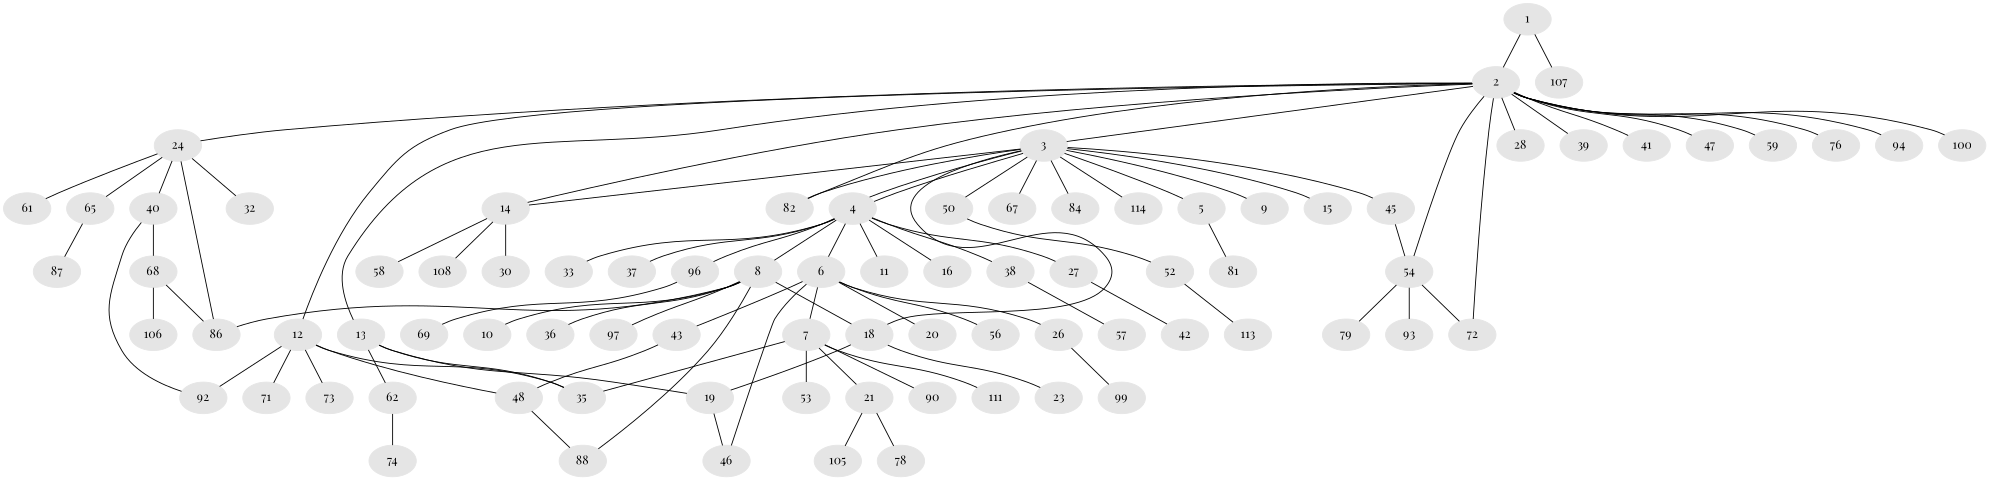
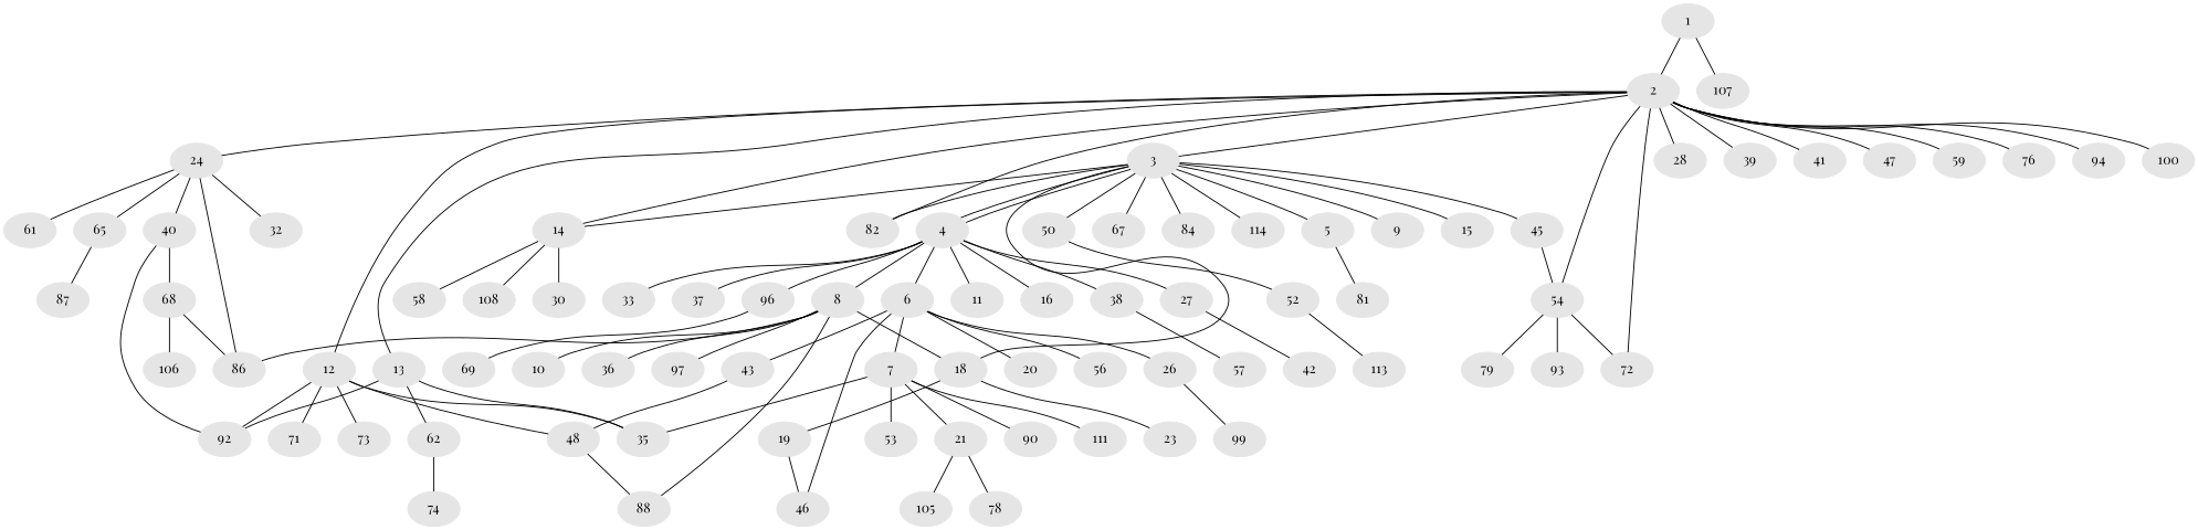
  graph {
    fontname="Playfair Display"
    node [color=gray90 fontname="Playfair Display" style=filled]
    edge [fontname="Playfair Display"]
    1 [super="+102"]
    2 [super="+34"]
    107
    3 [super="+44"]
    12 [super="+22"]
    13
    14 [super="+112"]
    24 [super="+60"]
    28
    39
    41
    47
    54 [super="+75"]
    59
    72 [super="+83"]
    76
    82 [super="+91"]
    94
    100
    4 [super="+49"]
    5
    9 [super="+17"]
    15
    18 [super="+101"]
    45
    50
    67
    84
    114
    35 [super="+77"]
    48
    71
    73
    92 [super="+109"]
    19 [super="+70"]
    62
    30 [super="+95"]
    58
    108
    86 [super="+89"]
    32 [super="+110"]
    40 [super="+104"]
    61
    65 [super="+85"]
    79
    93
    6 [super="+55"]
    8 [super="+63"]
    11
    16
    27
    33
    37
    38 [super="+51"]
    96
    81
    23
    52 [super="+64"]
    7 [super="+25"]
    20
    26 [super="+29"]
    43 [super="+103"]
    46
    56
    10
    36
    88 [super="+98"]
    97
    42 [super="+66"]
    57
    69
    21 [super="+31"]
    53
    90
    111
    99
    78
    105
    74
    68 [super="+80"]
    87
    106
    113
    1 -- 2
    1 -- 107
    2 -- 3
    2 -- 12
    2 -- 13
    2 -- 14
    2 -- 24
    2 -- 28
    2 -- 39
    2 -- 41
    2 -- 47
    2 -- 54
    2 -- 59
    2 -- 72
    2 -- 76
    2 -- 82
    2 -- 94
    2 -- 100
    3 -- 14
    3 -- 82
    3 -- 4
    3 -- 4
    3 -- 5
    3 -- 9
    3 -- 15
    3 -- 18
    3 -- 45
    3 -- 50
    3 -- 67
    3 -- 84
    3 -- 114
    12 -- 35
    12 -- 48
    12 -- 71
    12 -- 73
    12 -- 92
    13 -- 35
-   13 -- 19
+   13 -- 92
    13 -- 62
    14 -- 30
    14 -- 58
    14 -- 108
    24 -- 86
    24 -- 32
    24 -- 40
    24 -- 61
    24 -- 65
    54 -- 72
    54 -- 79
    54 -- 93
    4 -- 6
    4 -- 8
    4 -- 11
    4 -- 16
    4 -- 27
    4 -- 33
    4 -- 37
    4 -- 38
    4 -- 96
    5 -- 81
    18 -- 19
    18 -- 23
    45 -- 54
    50 -- 52
    48 -- 88
    19 -- 46
    62 -- 74
    40 -- 92
    40 -- 68
    65 -- 87
    6 -- 7
    6 -- 20
    6 -- 26
    6 -- 43
    6 -- 46
    6 -- 56
    8 -- 18
    8 -- 86
    8 -- 10
    8 -- 36
    8 -- 88
    8 -- 97
    27 -- 42
    38 -- 57
    96 -- 69
    52 -- 113
    7 -- 35
    7 -- 21
    7 -- 53
    7 -- 90
    7 -- 111
    26 -- 99
    43 -- 48
    21 -- 78
    21 -- 105
    68 -- 86
    68 -- 106
  }
